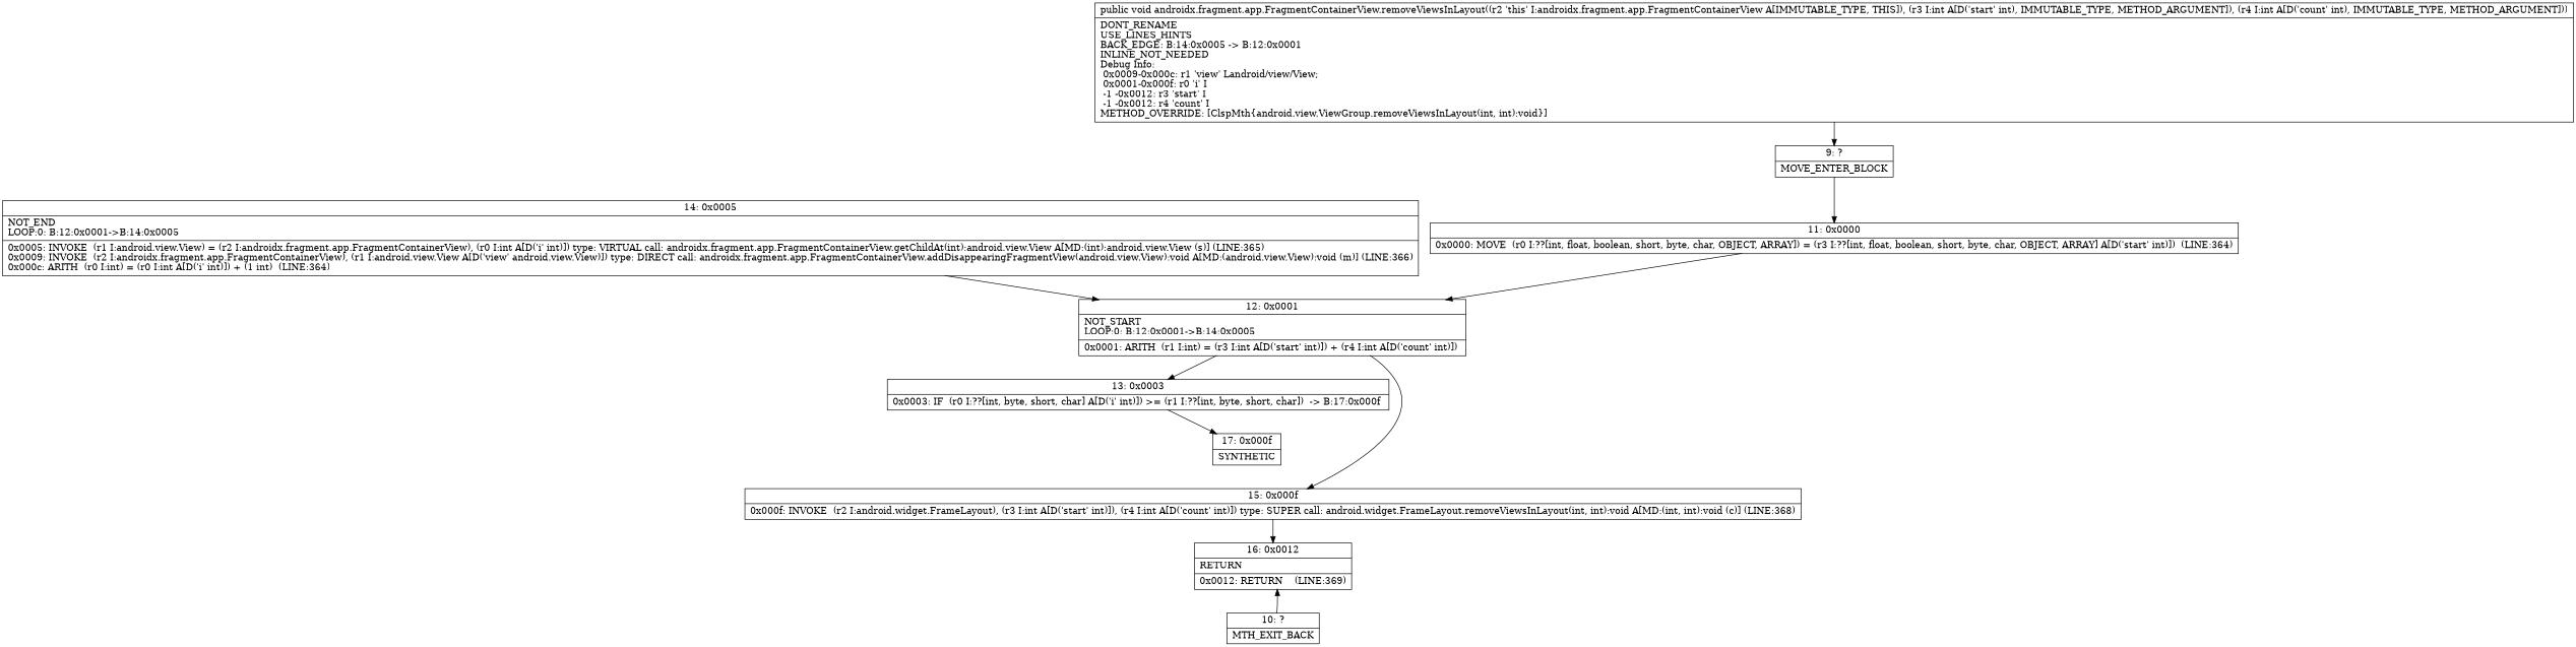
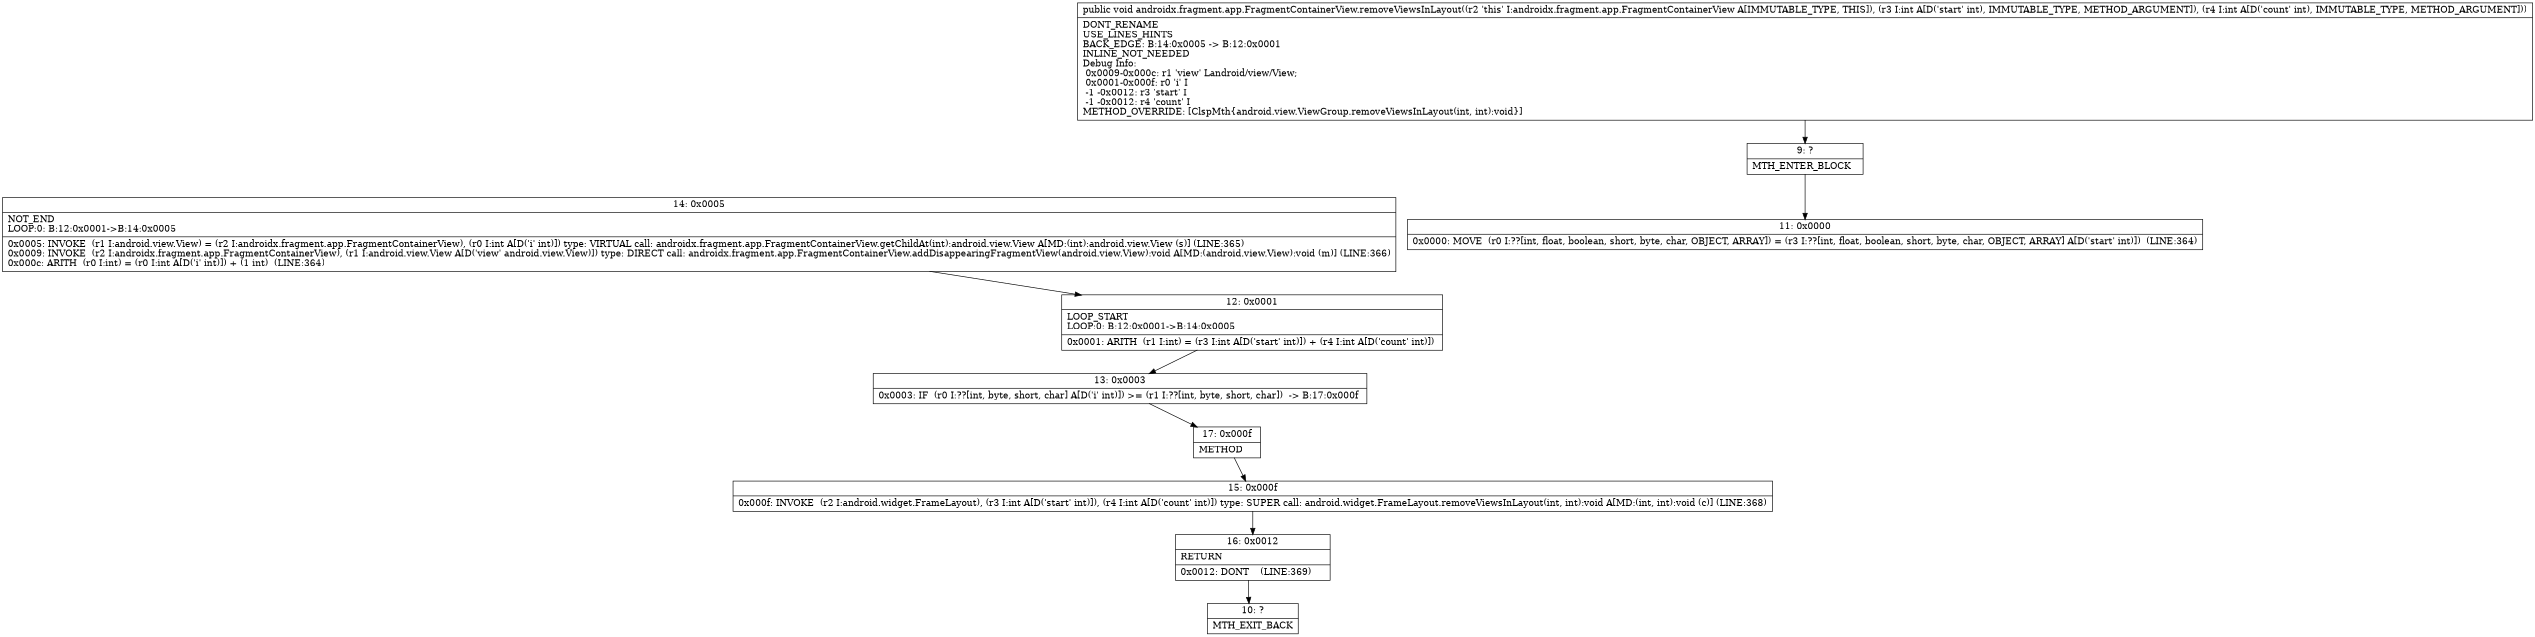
  digraph {
    node [shape=record]
-   n1 [label="{9\:\ ?|MOVE_ENTER_BLOCK\l}"]
+   n1 [label="{9\:\ ?|MTH_ENTER_BLOCK\l}"]
    n2 [label="{11\:\ 0x0000|0x0000: MOVE  (r0 I:??[int, float, boolean, short, byte, char, OBJECT, ARRAY]) = (r3 I:??[int, float, boolean, short, byte, char, OBJECT, ARRAY] A[D('start' int)])  (LINE:364)\l}"]
-   n3 [label="{12\:\ 0x0001|NOT_START\lLOOP:0: B:12:0x0001\-\>B:14:0x0005\l|0x0001: ARITH  (r1 I:int) = (r3 I:int A[D('start' int)]) + (r4 I:int A[D('count' int)]) \l}"]
+   n3 [label="{12\:\ 0x0001|LOOP_START\lLOOP:0: B:12:0x0001\-\>B:14:0x0005\l|0x0001: ARITH  (r1 I:int) = (r3 I:int A[D('start' int)]) + (r4 I:int A[D('count' int)]) \l}"]
    n4 [label="{13\:\ 0x0003|0x0003: IF  (r0 I:??[int, byte, short, char] A[D('i' int)]) \>= (r1 I:??[int, byte, short, char])  \-\> B:17:0x000f \l}"]
-   n5 [label="{17\:\ 0x000f|SYNTHETIC\l}"]
+   n5 [label="{17\:\ 0x000f|METHOD\l}"]
    n6 [label="{14\:\ 0x0005|NOT_END\lLOOP:0: B:12:0x0001\-\>B:14:0x0005\l|0x0005: INVOKE  (r1 I:android.view.View) = (r2 I:androidx.fragment.app.FragmentContainerView), (r0 I:int A[D('i' int)]) type: VIRTUAL call: androidx.fragment.app.FragmentContainerView.getChildAt(int):android.view.View A[MD:(int):android.view.View (s)] (LINE:365)\l0x0009: INVOKE  (r2 I:androidx.fragment.app.FragmentContainerView), (r1 I:android.view.View A[D('view' android.view.View)]) type: DIRECT call: androidx.fragment.app.FragmentContainerView.addDisappearingFragmentView(android.view.View):void A[MD:(android.view.View):void (m)] (LINE:366)\l0x000c: ARITH  (r0 I:int) = (r0 I:int A[D('i' int)]) + (1 int)  (LINE:364)\l}"]
    n7 [label="{15\:\ 0x000f|0x000f: INVOKE  (r2 I:android.widget.FrameLayout), (r3 I:int A[D('start' int)]), (r4 I:int A[D('count' int)]) type: SUPER call: android.widget.FrameLayout.removeViewsInLayout(int, int):void A[MD:(int, int):void (c)] (LINE:368)\l}"]
-   n8 [label="{16\:\ 0x0012|RETURN\l|0x0012: RETURN    (LINE:369)\l}"]
+   n8 [label="{16\:\ 0x0012|RETURN\l|0x0012: DONT    (LINE:369)\l}"]
    n9 [label="{10\:\ ?|MTH_EXIT_BACK\l}"]
    n10 [label="{public void androidx.fragment.app.FragmentContainerView.removeViewsInLayout((r2 'this' I:androidx.fragment.app.FragmentContainerView A[IMMUTABLE_TYPE, THIS]), (r3 I:int A[D('start' int), IMMUTABLE_TYPE, METHOD_ARGUMENT]), (r4 I:int A[D('count' int), IMMUTABLE_TYPE, METHOD_ARGUMENT]))  | DONT_RENAME\lUSE_LINES_HINTS\lBACK_EDGE: B:14:0x0005 \-\> B:12:0x0001\lINLINE_NOT_NEEDED\lDebug Info:\l  0x0009\-0x000c: r1 'view' Landroid\/view\/View;\l  0x0001\-0x000f: r0 'i' I\l  \-1 \-0x0012: r3 'start' I\l  \-1 \-0x0012: r4 'count' I\lMETHOD_OVERRIDE: [ClspMth\{android.view.ViewGroup.removeViewsInLayout(int, int):void\}]\l}"]
    n1 -> n2
-   n2 -> n3
    n3 -> n4
    n4 -> n5
-   n3 -> n7
+   n5 -> n7
    n6 -> n3
    n7 -> n8
-   n9 -> n8
+   n8 -> n9
    n10 -> n1
  }
